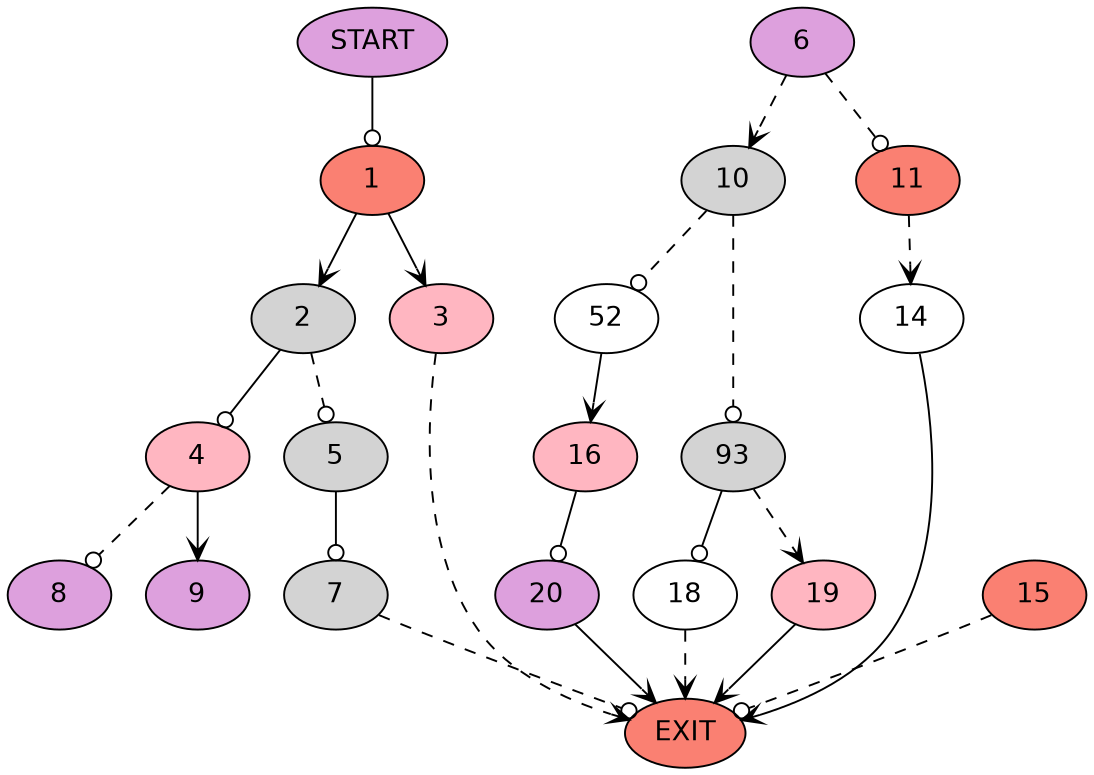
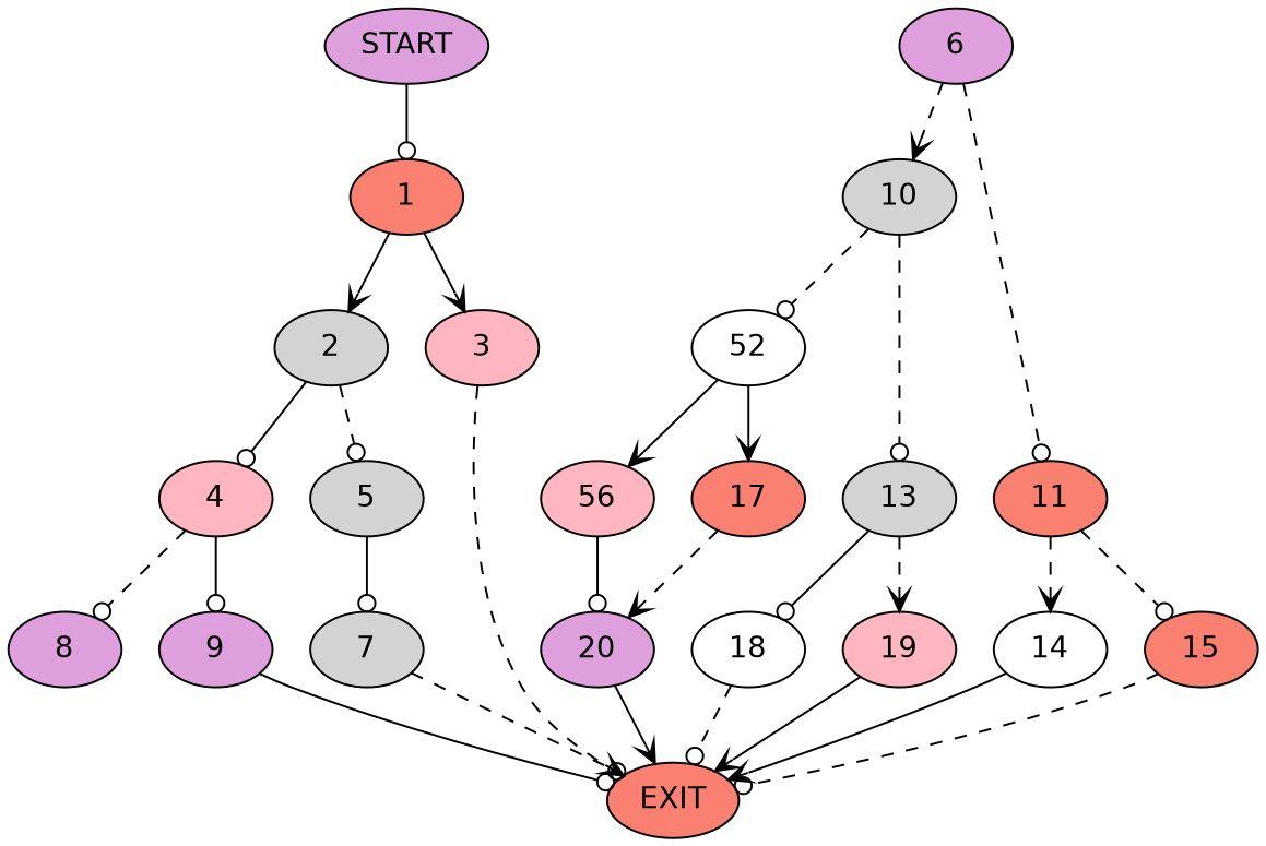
  digraph {
    fontname="DejaVu Sans"
    node [fillcolor=plum fontname="DejaVu Sans" style=filled]
    edge [arrowhead=odot fontname="DejaVu Sans" style=solid]
    n1 [label=START]
    1 [fillcolor=salmon]
    2 [fillcolor=lightgrey]
    3 [fillcolor=lightpink]
    n5 [fillcolor=salmon label=EXIT]
    4 [fillcolor=lightpink]
    5 [fillcolor=lightgrey]
    8
    9
    7 [fillcolor=lightgrey]
    10 [fillcolor=lightgrey]
    6
    11 [fillcolor=salmon]
    n14 [fillcolor=white label=52]
-   13 [fillcolor=lightgrey label=93]
+   13 [fillcolor=lightgrey]
    14 [fillcolor=white]
    15 [fillcolor=salmon]
-   16 [fillcolor=lightpink]
+   16 [fillcolor=lightpink label=56]
+   17 [fillcolor=salmon]
    18 [fillcolor=white]
    19 [fillcolor=lightpink]
    20
    n1 -> 1
    1 -> 2 [arrowhead=vee]
    1 -> 3 [arrowhead=vee]
    2 -> 4
    2 -> 5 [style=dashed]
    3 -> n5 [arrowhead=vee style=dashed]
    4 -> 8 [style=dashed]
-   4 -> 9 [arrowhead=vee]
+   4 -> 9
    5 -> 7
+   9 -> n5
    7 -> n5 [style=dashed]
    10 -> n14 [style=dashed]
    10 -> 13 [style=dashed]
    6 -> 10 [arrowhead=vee style=dashed]
    6 -> 11 [style=dashed]
    11 -> 14 [arrowhead=vee style=dashed]
+   11 -> 15 [style=dashed]
    n14 -> 16 [arrowhead=vee]
+   n14 -> 17 [arrowhead=vee]
    13 -> 18
    13 -> 19 [arrowhead=vee style=dashed]
    14 -> n5 [arrowhead=vee]
    15 -> n5 [style=dashed]
    16 -> 20
-   18 -> n5 [arrowhead=vee style=dashed]
+   17 -> 20 [arrowhead=vee style=dashed]
+   18 -> n5 [style=dashed]
    19 -> n5 [arrowhead=vee]
    20 -> n5 [arrowhead=vee]
  }
